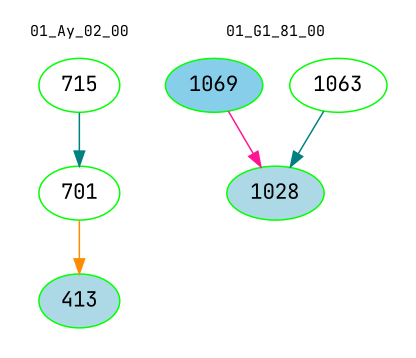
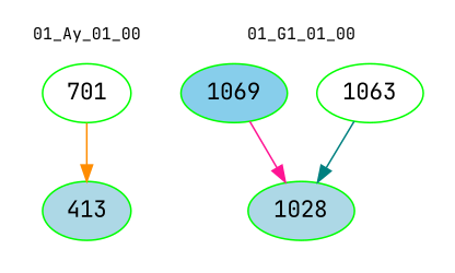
  digraph {
    fontname="JetBrains Mono"
    node [color=green fillcolor=white fontname="JetBrains Mono" style=filled]
    edge [color=teal fontname="JetBrains Mono"]
-   n1 [label=715]
    n2 [label=701]
    n3 [fillcolor=lightblue label=413]
    n4 [label=1063]
    n5 [fillcolor=lightblue label=1028]
    n6 [fillcolor=skyblue label=1069]
    subgraph cluster_1 {
      color=white
      fontsize=10
-     label="01_Ay_02_00"
-     n1
+     label="01_Ay_01_00"
      n2
      n3
    }
    subgraph cluster_2 {
      color=white
      fontsize=10
-     label="01_G1_81_00"
+     label="01_G1_01_00"
      n4
      n5
      n6
    }
-   n1 -> n2
    n2 -> n3 [color=darkorange]
    n4 -> n5
    n6 -> n5 [color=deeppink]
  }
